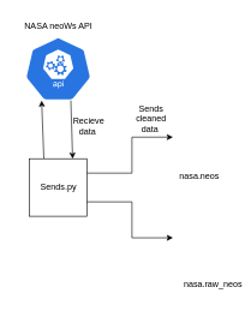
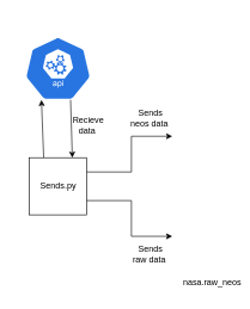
  <mxCell id="0" />
  <mxCell id="1" parent="0" />
  <mxCell id="2" value="" style="sketch=0;html=1;dashed=0;whitespace=wrap;fillColor=#2875E2;strokeColor=#ffffff;points=[[0.005,0.63,0],[0.1,0.2,0],[0.9,0.2,0],[0.5,0,0],[0.995,0.63,0],[0.72,0.99,0],[0.5,1,0],[0.28,0.99,0]];verticalLabelPosition=bottom;align=center;verticalAlign=top;shape=mxgraph.kubernetes.icon;prIcon=api" vertex="1" parent="1"><mxGeometry x="28" y="50" width="105" height="90" as="geometry" /></mxCell>
- <mxCell id="3" value="NASA neoWs API" style="text;html=1;strokeColor=none;fillColor=none;align=center;verticalAlign=middle;whiteSpace=wrap;rounded=0;" vertex="1" parent="1"><mxGeometry x="20.5" y="20" width="120" height="30" as="geometry" /></mxCell>
  <mxCell id="4" value="" style="endArrow=classic;html=1;rounded=0;entryX=0.75;entryY=0;entryDx=0;entryDy=0;exitX=0.667;exitY=0.989;exitDx=0;exitDy=0;exitPerimeter=0;" edge="1" parent="1" source="2" target="6"><mxGeometry width="50" height="50" relative="1" as="geometry"><mxPoint x="133" y="150" as="sourcePoint" /><mxPoint x="303" y="330" as="targetPoint" /></mxGeometry></mxCell>
  <mxCell id="5" value="" style="endArrow=classic;html=1;rounded=0;exitX=0.25;exitY=0;exitDx=0;exitDy=0;entryX=0.28;entryY=0.99;entryDx=0;entryDy=0;entryPerimeter=0;" edge="1" parent="1" source="6" target="2"><mxGeometry width="50" height="50" relative="1" as="geometry"><mxPoint x="173" y="230" as="sourcePoint" /><mxPoint x="223" y="180" as="targetPoint" /></mxGeometry></mxCell>
  <mxCell id="6" value="Sends.py" style="whiteSpace=wrap;html=1;aspect=fixed;" vertex="1" parent="1"><mxGeometry x="40.5" y="220" width="80" height="80" as="geometry" /></mxCell>
  <mxCell id="7" value="Recieve data&amp;nbsp;" style="text;html=1;strokeColor=none;fillColor=none;align=center;verticalAlign=middle;whiteSpace=wrap;rounded=0;" vertex="1" parent="1"><mxGeometry x="93" y="160" width="60" height="30" as="geometry" /></mxCell>
  <mxCell id="8" value="" style="shape=image;verticalLabelPosition=bottom;labelBackgroundColor=default;verticalAlign=top;aspect=fixed;imageAspect=0;image=https://servicenav.coservit.com/wp-content/uploads/2022/05/18-1.jpg;clipPath=inset(7.67% 11.33% 8.33% 12.33%);" vertex="1" parent="1"><mxGeometry x="240" y="150" width="72.698" height="80" as="geometry" /></mxCell>
  <mxCell id="9" value="" style="endArrow=classic;html=1;rounded=0;exitX=1;exitY=0.25;exitDx=0;exitDy=0;" edge="1" parent="1" source="6" target="8"><mxGeometry width="50" height="50" relative="1" as="geometry"><mxPoint x="253" y="380" as="sourcePoint" /><mxPoint x="303" y="330" as="targetPoint" /><Array as="points"><mxPoint x="183" y="240" /><mxPoint x="183" y="190" /></Array></mxGeometry></mxCell>
- <mxCell id="10" value="Sends&lt;br&gt;cleaned data&amp;nbsp;" style="text;html=1;strokeColor=none;fillColor=none;align=center;verticalAlign=middle;whiteSpace=wrap;rounded=0;" vertex="1" parent="1"><mxGeometry x="180" y="150" width="60" height="30" as="geometry" /></mxCell>
- <mxCell id="11" value="nasa.neos" style="text;html=1;strokeColor=none;fillColor=none;align=center;verticalAlign=middle;whiteSpace=wrap;rounded=0;" vertex="1" parent="1"><mxGeometry x="247" y="230" width="60" height="30" as="geometry" /></mxCell>
+ <mxCell id="10" value="Sends&lt;br&gt;neos data&amp;nbsp;" style="text;html=1;strokeColor=none;fillColor=none;align=center;verticalAlign=middle;whiteSpace=wrap;rounded=0;" vertex="1" parent="1"><mxGeometry x="180" y="150" width="60" height="30" as="geometry" /></mxCell>
  <mxCell id="12" value="" style="shape=image;verticalLabelPosition=bottom;labelBackgroundColor=default;verticalAlign=top;aspect=fixed;imageAspect=0;image=https://servicenav.coservit.com/wp-content/uploads/2022/05/18-1.jpg;clipPath=inset(7.67% 11.33% 8.33% 12.33%);" vertex="1" parent="1"><mxGeometry x="240" y="290" width="72.698" height="80" as="geometry" /></mxCell>
  <mxCell id="13" value="nasa.raw_neos" style="text;html=1;strokeColor=none;fillColor=none;align=center;verticalAlign=middle;whiteSpace=wrap;rounded=0;" vertex="1" parent="1"><mxGeometry x="266.35" y="380" width="60" height="30" as="geometry" /></mxCell>
  <mxCell id="14" value="" style="endArrow=classic;html=1;rounded=0;exitX=1;exitY=0.75;exitDx=0;exitDy=0;entryX=0;entryY=0.5;entryDx=0;entryDy=0;" edge="1" parent="1" source="6" target="12"><mxGeometry width="50" height="50" relative="1" as="geometry"><mxPoint x="253" y="380" as="sourcePoint" /><mxPoint x="303" y="330" as="targetPoint" /><Array as="points"><mxPoint x="183" y="280" /><mxPoint x="183" y="330" /></Array></mxGeometry></mxCell>
+ <mxCell id="15" value="Sends&lt;br&gt;raw data&amp;nbsp;" style="text;html=1;strokeColor=none;fillColor=none;align=center;verticalAlign=middle;whiteSpace=wrap;rounded=0;" vertex="1" parent="1"><mxGeometry x="180" y="340" width="60" height="30" as="geometry" /></mxCell>
